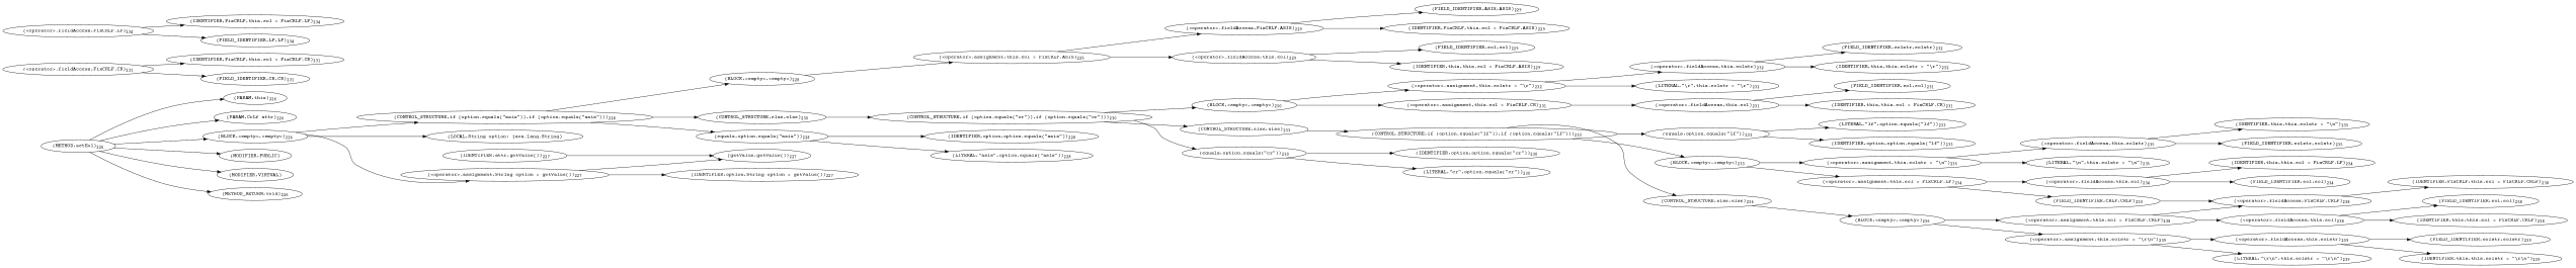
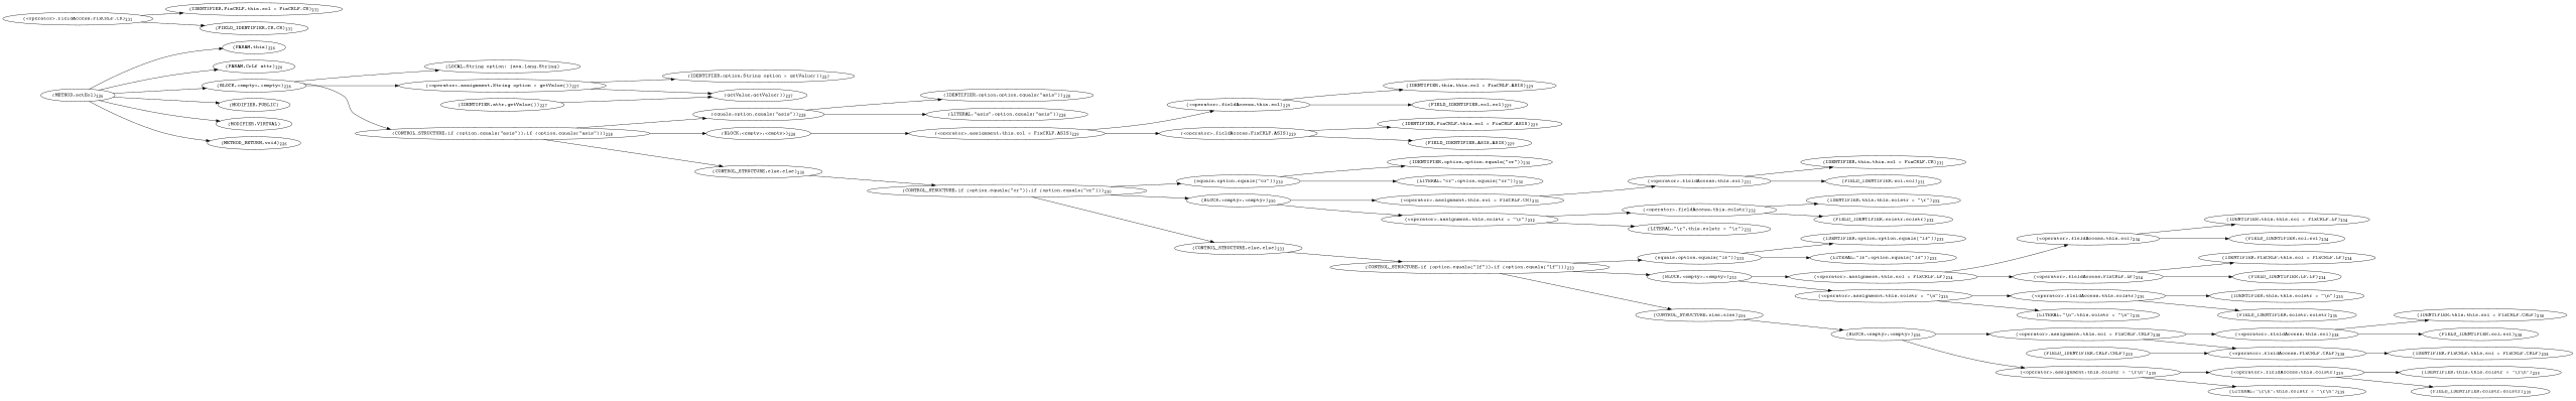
  digraph {
    fontname="Courier Prime"
    rankdir=LR
    node [fontname="Courier Prime"]
    edge [fontname="Courier Prime"]
    n1 [label=<(METHOD,setEol)<SUB>226</SUB>>]
    n2 [label=<(PARAM,this)<SUB>226</SUB>>]
    n3 [label=<(PARAM,CrLf attr)<SUB>226</SUB>>]
    n4 [label=<(BLOCK,&lt;empty&gt;,&lt;empty&gt;)<SUB>226</SUB>>]
    n5 [label=<(MODIFIER,PUBLIC)>]
    n6 [label=<(MODIFIER,VIRTUAL)>]
    n7 [label=<(METHOD_RETURN,void)<SUB>226</SUB>>]
    n8 [label=<(LOCAL,String option: java.lang.String)>]
    n9 [label=<(&lt;operator&gt;.assignment,String option = getValue())<SUB>227</SUB>>]
    n10 [label=<(CONTROL_STRUCTURE,if (option.equals(&quot;asis&quot;)),if (option.equals(&quot;asis&quot;)))<SUB>228</SUB>>]
    n11 [label=<(IDENTIFIER,option,String option = getValue())<SUB>227</SUB>>]
    n12 [label=<(getValue,getValue())<SUB>227</SUB>>]
    n13 [label=<(equals,option.equals(&quot;asis&quot;))<SUB>228</SUB>>]
    n14 [label=<(BLOCK,&lt;empty&gt;,&lt;empty&gt;)<SUB>228</SUB>>]
    n15 [label=<(CONTROL_STRUCTURE,else,else)<SUB>230</SUB>>]
    n16 [label=<(IDENTIFIER,attr,getValue())<SUB>227</SUB>>]
    n17 [label=<(IDENTIFIER,option,option.equals(&quot;asis&quot;))<SUB>228</SUB>>]
    n18 [label=<(LITERAL,&quot;asis&quot;,option.equals(&quot;asis&quot;))<SUB>228</SUB>>]
    n19 [label=<(&lt;operator&gt;.assignment,this.eol = FixCRLF.ASIS)<SUB>229</SUB>>]
    n20 [label=<(CONTROL_STRUCTURE,if (option.equals(&quot;cr&quot;)),if (option.equals(&quot;cr&quot;)))<SUB>230</SUB>>]
    n21 [label=<(&lt;operator&gt;.fieldAccess,this.eol)<SUB>229</SUB>>]
    n22 [label=<(&lt;operator&gt;.fieldAccess,FixCRLF.ASIS)<SUB>229</SUB>>]
    n23 [label=<(IDENTIFIER,this,this.eol = FixCRLF.ASIS)<SUB>229</SUB>>]
    n24 [label=<(FIELD_IDENTIFIER,eol,eol)<SUB>229</SUB>>]
    n25 [label=<(IDENTIFIER,FixCRLF,this.eol = FixCRLF.ASIS)<SUB>229</SUB>>]
    n26 [label=<(FIELD_IDENTIFIER,ASIS,ASIS)<SUB>229</SUB>>]
    n27 [label=<(equals,option.equals(&quot;cr&quot;))<SUB>230</SUB>>]
    n28 [label=<(BLOCK,&lt;empty&gt;,&lt;empty&gt;)<SUB>230</SUB>>]
    n29 [label=<(CONTROL_STRUCTURE,else,else)<SUB>233</SUB>>]
    n30 [label=<(IDENTIFIER,option,option.equals(&quot;cr&quot;))<SUB>230</SUB>>]
    n31 [label=<(LITERAL,&quot;cr&quot;,option.equals(&quot;cr&quot;))<SUB>230</SUB>>]
    n32 [label=<(&lt;operator&gt;.assignment,this.eol = FixCRLF.CR)<SUB>231</SUB>>]
    n33 [label=<(&lt;operator&gt;.assignment,this.eolstr = &quot;\r&quot;)<SUB>232</SUB>>]
    n34 [label=<(CONTROL_STRUCTURE,if (option.equals(&quot;lf&quot;)),if (option.equals(&quot;lf&quot;)))<SUB>233</SUB>>]
    n35 [label=<(&lt;operator&gt;.fieldAccess,this.eol)<SUB>231</SUB>>]
    n36 [label=<(&lt;operator&gt;.fieldAccess,this.eolstr)<SUB>232</SUB>>]
    n37 [label=<(LITERAL,&quot;\r&quot;,this.eolstr = &quot;\r&quot;)<SUB>232</SUB>>]
    n38 [label=<(IDENTIFIER,this,this.eol = FixCRLF.CR)<SUB>231</SUB>>]
    n39 [label=<(FIELD_IDENTIFIER,eol,eol)<SUB>231</SUB>>]
    n40 [label=<(&lt;operator&gt;.fieldAccess,FixCRLF.CR)<SUB>231</SUB>>]
    n41 [label=<(IDENTIFIER,FixCRLF,this.eol = FixCRLF.CR)<SUB>231</SUB>>]
    n42 [label=<(FIELD_IDENTIFIER,CR,CR)<SUB>231</SUB>>]
    n43 [label=<(IDENTIFIER,this,this.eolstr = &quot;\r&quot;)<SUB>232</SUB>>]
    n44 [label=<(FIELD_IDENTIFIER,eolstr,eolstr)<SUB>232</SUB>>]
    n45 [label=<(equals,option.equals(&quot;lf&quot;))<SUB>233</SUB>>]
    n46 [label=<(BLOCK,&lt;empty&gt;,&lt;empty&gt;)<SUB>233</SUB>>]
    n47 [label=<(CONTROL_STRUCTURE,else,else)<SUB>236</SUB>>]
    n48 [label=<(IDENTIFIER,option,option.equals(&quot;lf&quot;))<SUB>233</SUB>>]
    n49 [label=<(LITERAL,&quot;lf&quot;,option.equals(&quot;lf&quot;))<SUB>233</SUB>>]
    n50 [label=<(&lt;operator&gt;.assignment,this.eol = FixCRLF.LF)<SUB>234</SUB>>]
    n51 [label=<(&lt;operator&gt;.assignment,this.eolstr = &quot;\n&quot;)<SUB>235</SUB>>]
    n52 [label=<(BLOCK,&lt;empty&gt;,&lt;empty&gt;)<SUB>236</SUB>>]
    n53 [label=<(&lt;operator&gt;.fieldAccess,this.eol)<SUB>234</SUB>>]
    n54 [label=<(&lt;operator&gt;.fieldAccess,FixCRLF.LF)<SUB>234</SUB>>]
    n55 [label=<(&lt;operator&gt;.fieldAccess,this.eolstr)<SUB>235</SUB>>]
    n56 [label=<(LITERAL,&quot;\n&quot;,this.eolstr = &quot;\n&quot;)<SUB>235</SUB>>]
    n57 [label=<(IDENTIFIER,this,this.eol = FixCRLF.LF)<SUB>234</SUB>>]
    n58 [label=<(FIELD_IDENTIFIER,eol,eol)<SUB>234</SUB>>]
    n59 [label=<(IDENTIFIER,FixCRLF,this.eol = FixCRLF.LF)<SUB>234</SUB>>]
    n60 [label=<(FIELD_IDENTIFIER,LF,LF)<SUB>234</SUB>>]
    n61 [label=<(IDENTIFIER,this,this.eolstr = &quot;\n&quot;)<SUB>235</SUB>>]
    n62 [label=<(FIELD_IDENTIFIER,eolstr,eolstr)<SUB>235</SUB>>]
    n63 [label=<(&lt;operator&gt;.assignment,this.eol = FixCRLF.CRLF)<SUB>238</SUB>>]
    n64 [label=<(&lt;operator&gt;.assignment,this.eolstr = &quot;\r\n&quot;)<SUB>239</SUB>>]
    n65 [label=<(&lt;operator&gt;.fieldAccess,this.eol)<SUB>238</SUB>>]
    n66 [label=<(&lt;operator&gt;.fieldAccess,FixCRLF.CRLF)<SUB>238</SUB>>]
    n67 [label=<(&lt;operator&gt;.fieldAccess,this.eolstr)<SUB>239</SUB>>]
    n68 [label=<(LITERAL,&quot;\r\n&quot;,this.eolstr = &quot;\r\n&quot;)<SUB>239</SUB>>]
    n69 [label=<(IDENTIFIER,this,this.eol = FixCRLF.CRLF)<SUB>238</SUB>>]
    n70 [label=<(FIELD_IDENTIFIER,eol,eol)<SUB>238</SUB>>]
    n71 [label=<(IDENTIFIER,FixCRLF,this.eol = FixCRLF.CRLF)<SUB>238</SUB>>]
    n72 [label=<(FIELD_IDENTIFIER,CRLF,CRLF)<SUB>230</SUB>>]
    n73 [label=<(IDENTIFIER,this,this.eolstr = &quot;\r\n&quot;)<SUB>239</SUB>>]
    n74 [label=<(FIELD_IDENTIFIER,eolstr,eolstr)<SUB>239</SUB>>]
    n1 -> n2
    n1 -> n3
    n1 -> n4
    n1 -> n5
    n1 -> n6
    n1 -> n7
    n4 -> n8
    n4 -> n9
    n4 -> n10
    n9 -> n11
    n9 -> n12
    n10 -> n13
    n10 -> n14
    n10 -> n15
    n13 -> n17
    n13 -> n18
    n14 -> n19
    n15 -> n20
    n16 -> n12
    n19 -> n21
    n19 -> n22
    n20 -> n27
    n20 -> n28
    n20 -> n29
    n21 -> n23
    n21 -> n24
    n22 -> n25
    n22 -> n26
    n27 -> n30
    n27 -> n31
    n28 -> n32
    n28 -> n33
    n29 -> n34
    n32 -> n35
    n33 -> n36
    n33 -> n37
    n34 -> n45
    n34 -> n46
    n34 -> n47
    n35 -> n38
    n35 -> n39
    n36 -> n43
    n36 -> n44
    n40 -> n41
    n40 -> n42
    n45 -> n48
    n45 -> n49
    n46 -> n50
    n46 -> n51
    n47 -> n52
    n50 -> n53
-   n50 -> n72
+   n50 -> n54
    n51 -> n55
    n51 -> n56
    n52 -> n63
    n52 -> n64
    n53 -> n57
    n53 -> n58
    n54 -> n59
    n54 -> n60
    n55 -> n61
    n55 -> n62
    n63 -> n65
    n63 -> n66
    n64 -> n67
    n64 -> n68
    n65 -> n69
    n65 -> n70
    n66 -> n71
    n67 -> n73
    n67 -> n74
    n72 -> n66
  }
